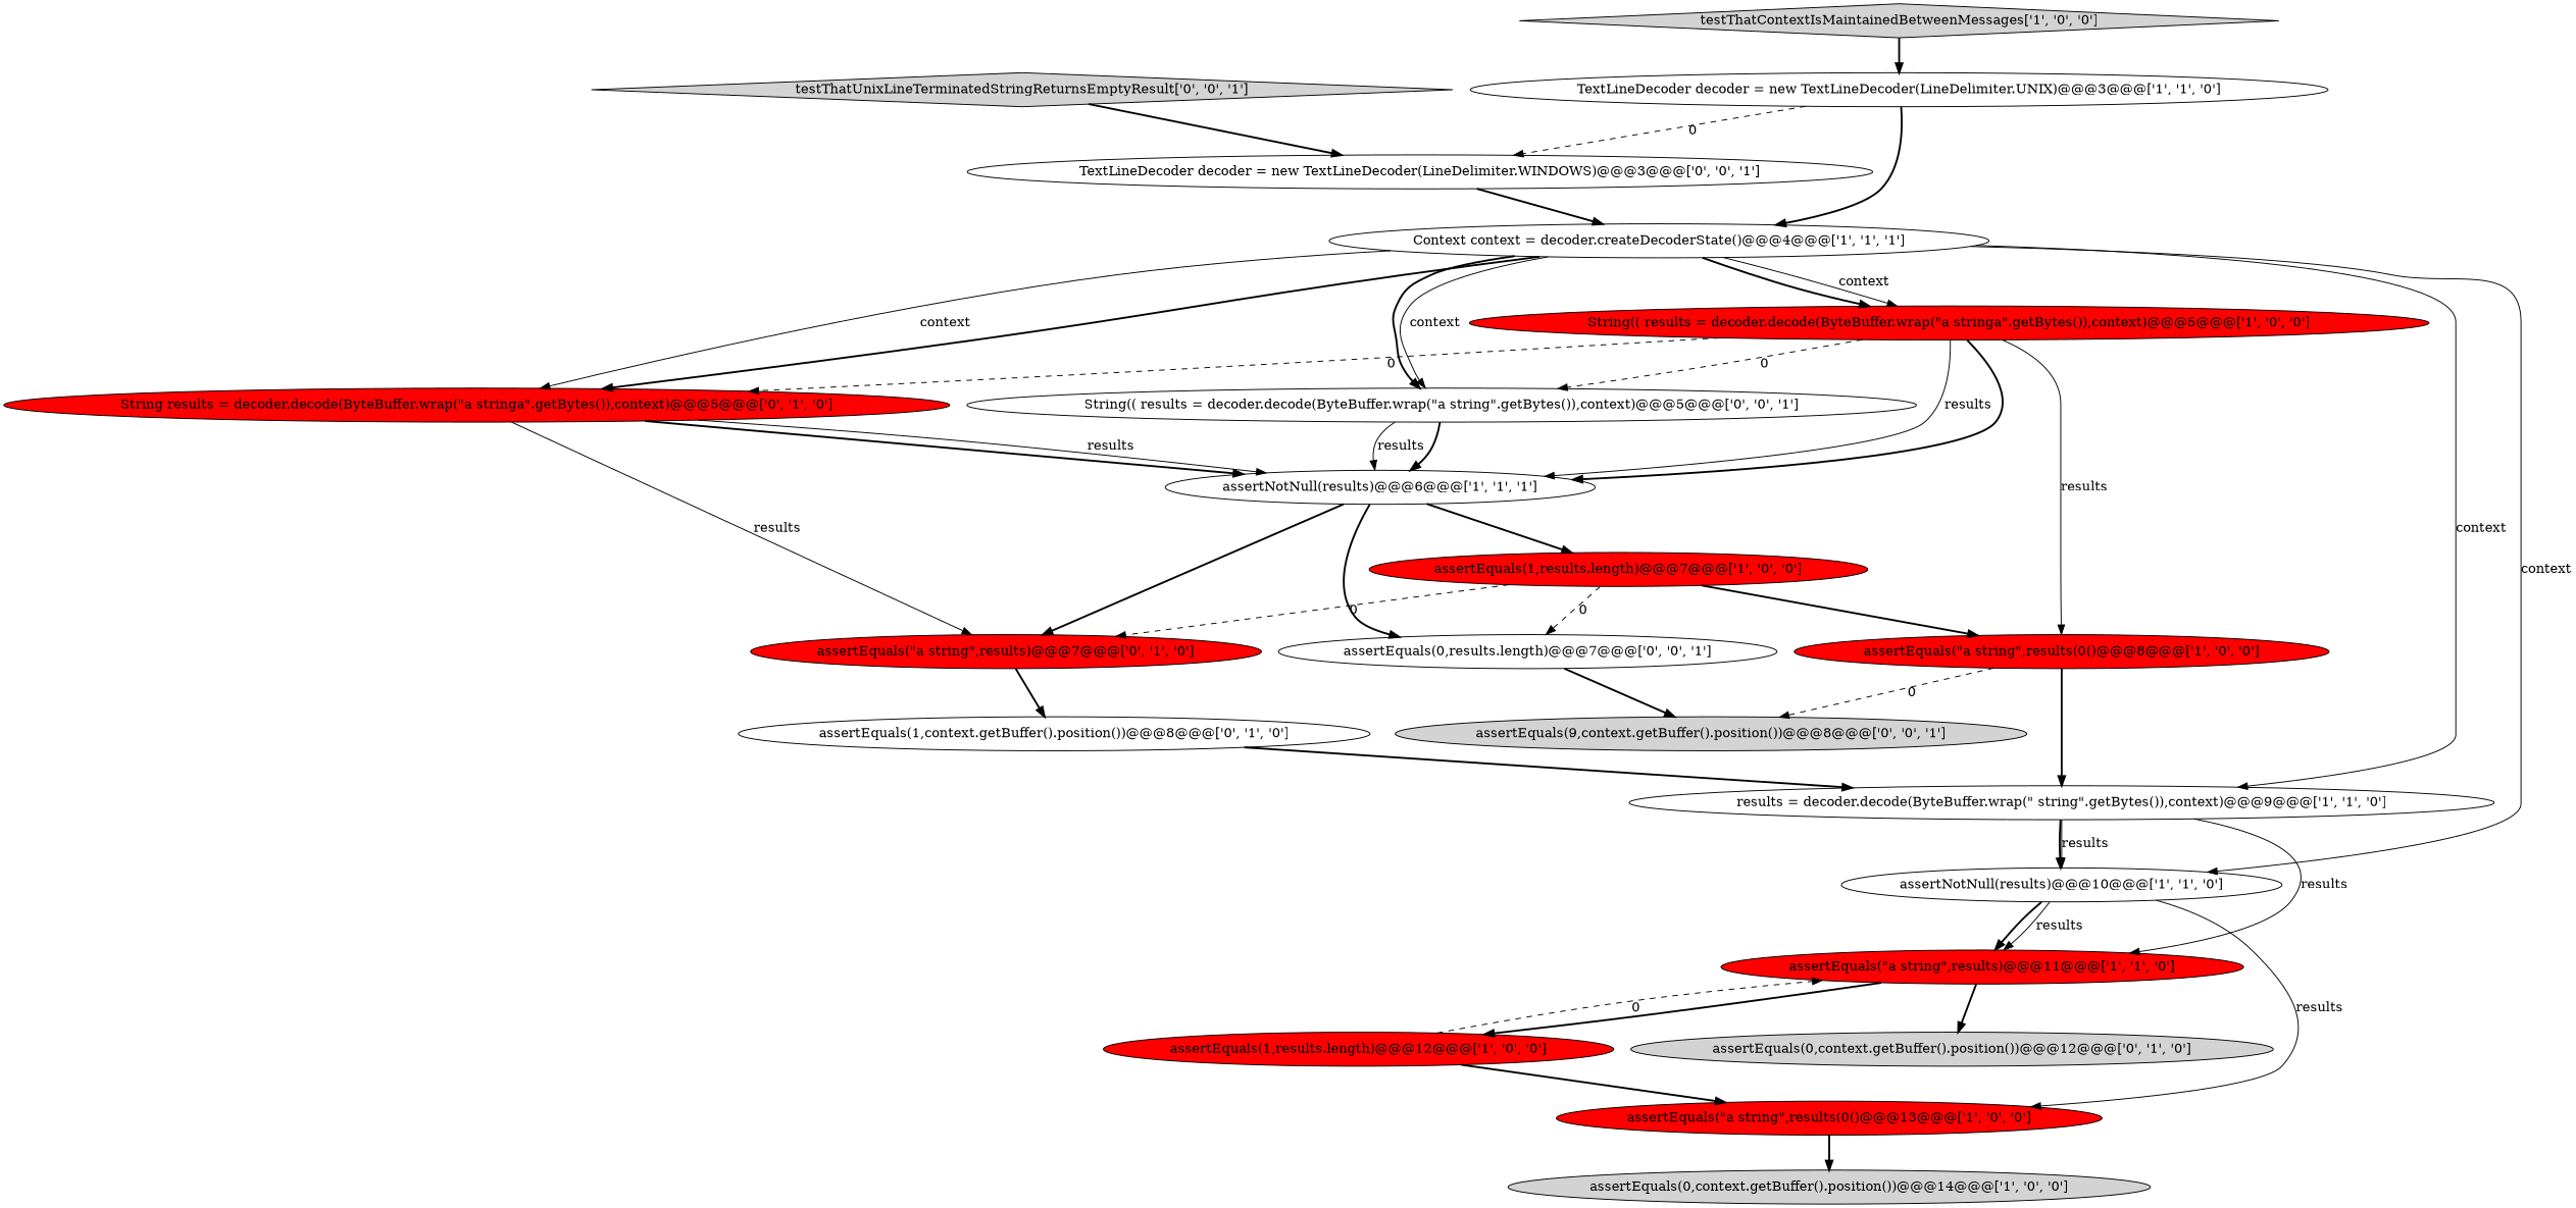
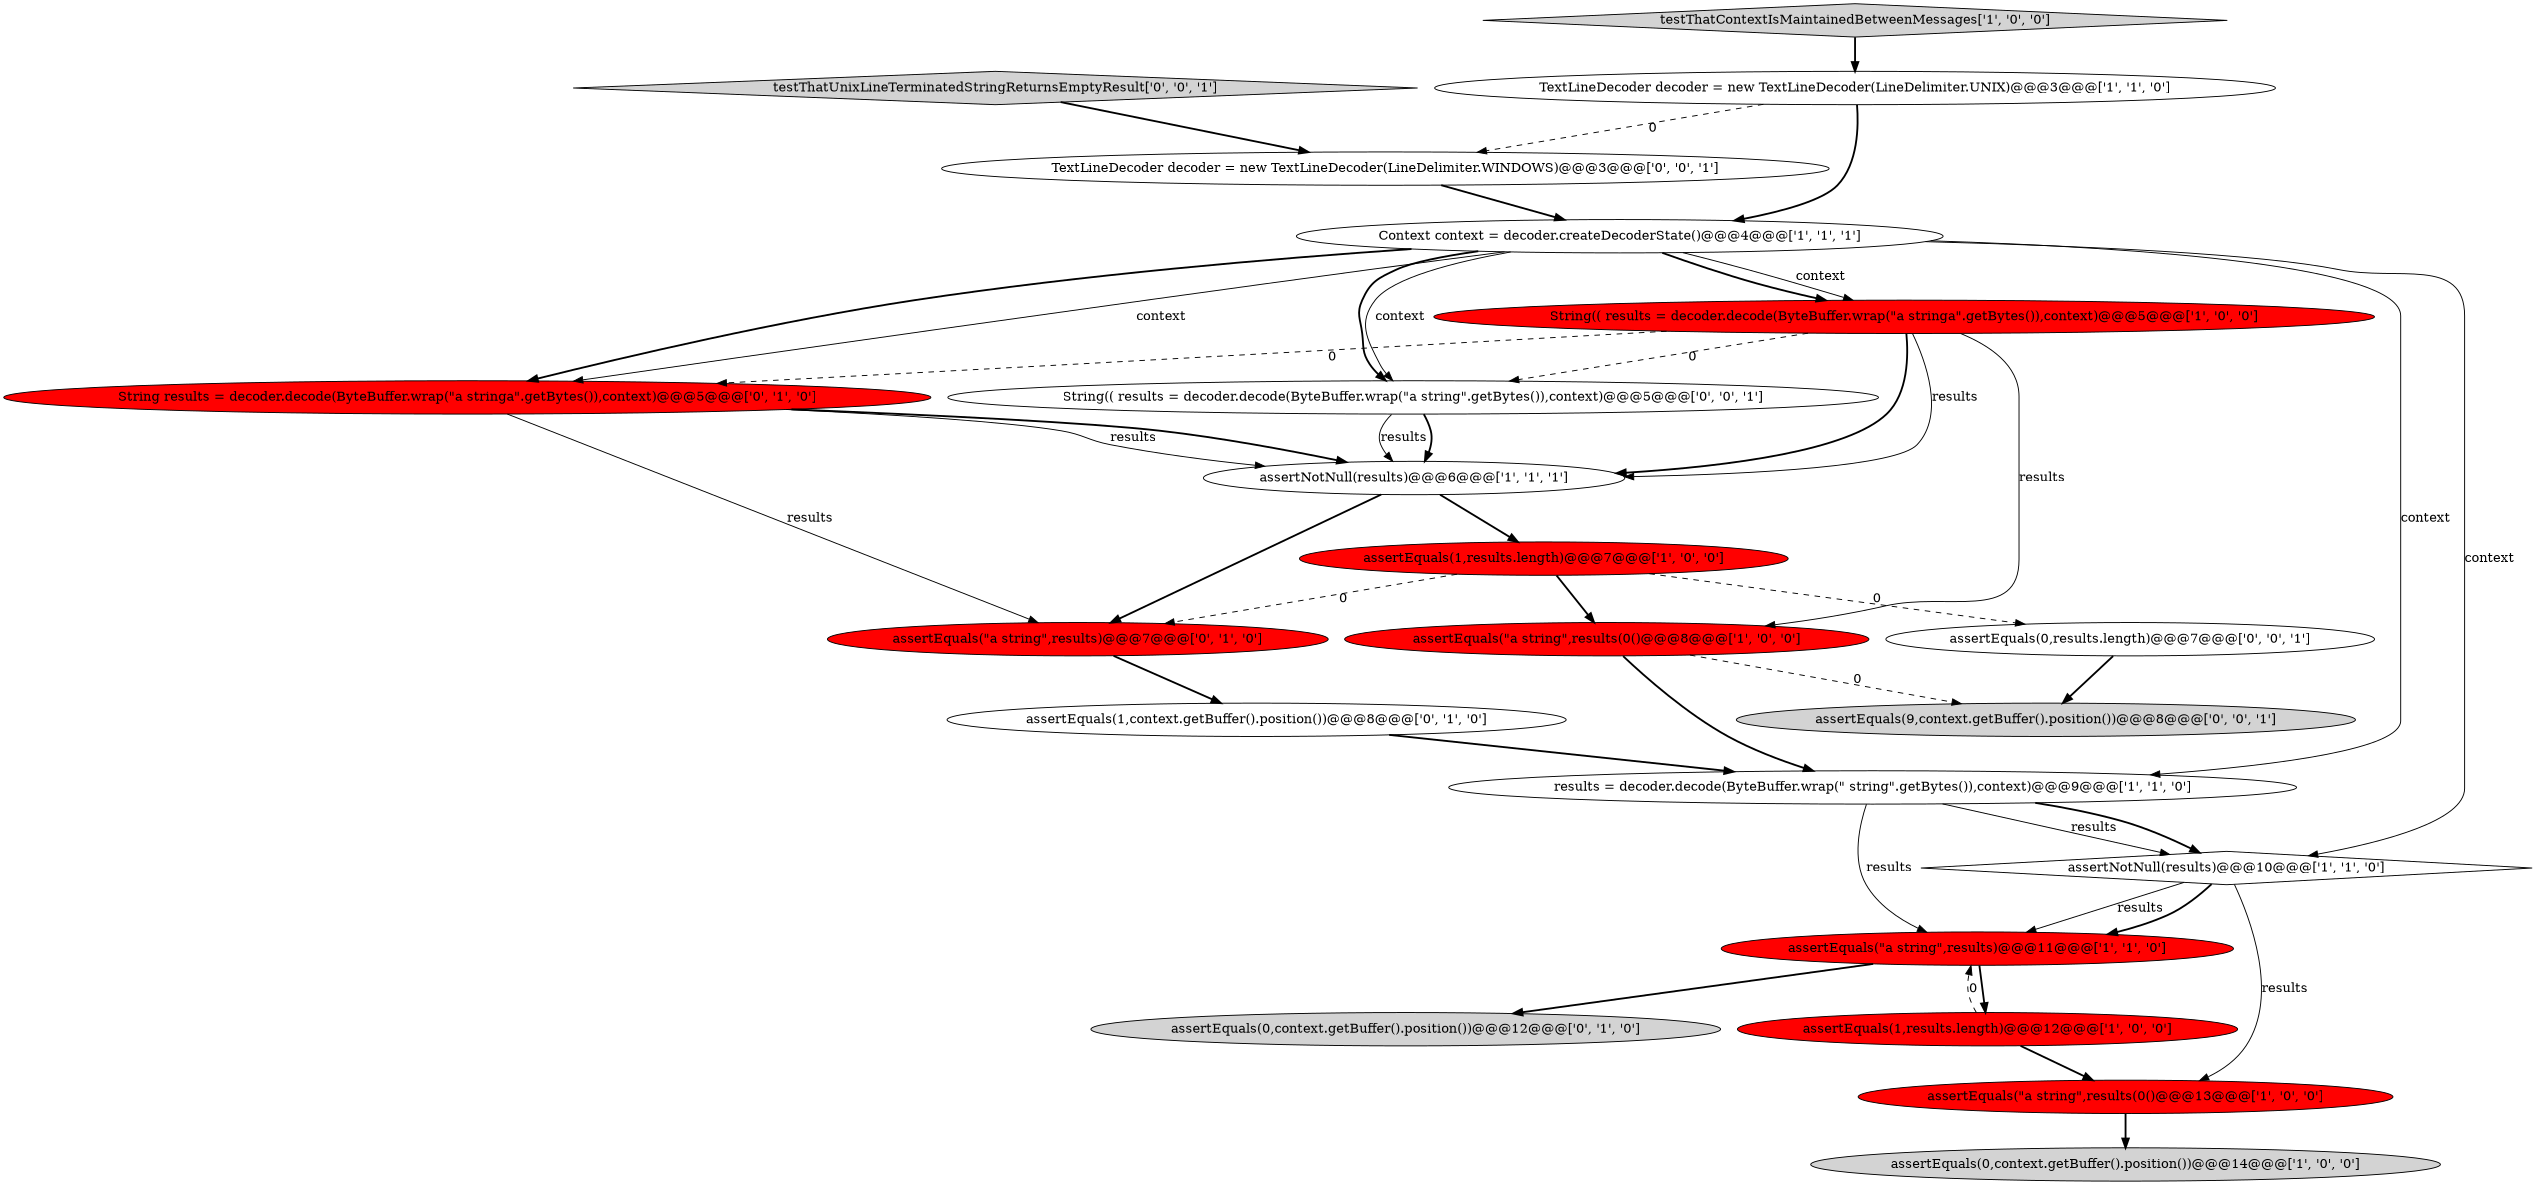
  digraph {
    node [fillcolor=white shape=ellipse style=filled]
    edge [style=bold]
    n1 [fillcolor=red label="String(( results = decoder.decode(ByteBuffer.wrap(\"a stringa\".getBytes()),context)@@@5@@@['1', '0', '0']"]
    n2 [fillcolor=red label="assertEquals(\"a string\",results(0()@@@8@@@['1', '0', '0']"]
    n3 [label="assertNotNull(results)@@@6@@@['1', '1', '1']"]
    n4 [label="String(( results = decoder.decode(ByteBuffer.wrap(\"a string\".getBytes()),context)@@@5@@@['0', '0', '1']"]
    n5 [fillcolor=red label="String results = decoder.decode(ByteBuffer.wrap(\"a stringa\".getBytes()),context)@@@5@@@['0', '1', '0']"]
    n6 [label="results = decoder.decode(ByteBuffer.wrap(\" string\".getBytes()),context)@@@9@@@['1', '1', '0']"]
    n7 [fillcolor=lightgray label="assertEquals(9,context.getBuffer().position())@@@8@@@['0', '0', '1']"]
    n8 [fillcolor=red label="assertEquals(1,results.length)@@@7@@@['1', '0', '0']"]
    n9 [fillcolor=red label="assertEquals(\"a string\",results)@@@7@@@['0', '1', '0']"]
    n10 [label="assertEquals(0,results.length)@@@7@@@['0', '0', '1']"]
    n11 [fillcolor=red label="assertEquals(\"a string\",results)@@@11@@@['1', '1', '0']"]
    n12 [fillcolor=lightgray label="assertEquals(0,context.getBuffer().position())@@@12@@@['0', '1', '0']"]
    n13 [fillcolor=red label="assertEquals(1,results.length)@@@12@@@['1', '0', '0']"]
    n14 [fillcolor=red label="assertEquals(\"a string\",results(0()@@@13@@@['1', '0', '0']"]
    n15 [label="assertEquals(1,context.getBuffer().position())@@@8@@@['0', '1', '0']"]
    n16 [fillcolor=lightgray label="assertEquals(0,context.getBuffer().position())@@@14@@@['1', '0', '0']"]
    n17 [label="Context context = decoder.createDecoderState()@@@4@@@['1', '1', '1']"]
-   n18 [label="assertNotNull(results)@@@10@@@['1', '1', '0']"]
+   n18 [label="assertNotNull(results)@@@10@@@['1', '1', '0']" shape=diamond]
    n19 [fillcolor=lightgray label="testThatUnixLineTerminatedStringReturnsEmptyResult['0', '0', '1']" shape=diamond]
    n20 [label="TextLineDecoder decoder = new TextLineDecoder(LineDelimiter.WINDOWS)@@@3@@@['0', '0', '1']"]
    n21 [label="TextLineDecoder decoder = new TextLineDecoder(LineDelimiter.UNIX)@@@3@@@['1', '1', '0']"]
    n22 [fillcolor=lightgray label="testThatContextIsMaintainedBetweenMessages['1', '0', '0']" shape=diamond]
    n1 -> n2 [label=results style=solid]
    n1 -> n3 [label=results style=solid]
    n1 -> n3
    n1 -> n4 [label=0 style=dashed]
    n1 -> n5 [label=0 style=dashed]
    n2 -> n6
    n2 -> n7 [label=0 style=dashed]
    n3 -> n8
    n3 -> n9
-   n3 -> n10
    n4 -> n3
    n4 -> n3 [label=results style=solid]
    n5 -> n3
    n5 -> n3 [label=results style=solid]
    n5 -> n9 [label=results style=solid]
    n6 -> n11 [label=results style=solid]
    n6 -> n18 [label=results style=solid]
    n6 -> n18
    n8 -> n2
    n8 -> n9 [label=0 style=dashed]
    n8 -> n10 [label=0 style=dashed]
    n9 -> n15
    n10 -> n7
    n11 -> n12
    n11 -> n13
    n13 -> n11 [label=0 style=dashed]
    n13 -> n14
    n14 -> n16
    n15 -> n6
    n17 -> n1
    n17 -> n1 [label=context style=solid]
    n17 -> n4 [label=context style=solid]
    n17 -> n4
    n17 -> n5 [label=context style=solid]
    n17 -> n5
    n17 -> n6 [label=context style=solid]
    n17 -> n18 [label=context style=solid]
    n18 -> n11 [label=results style=solid]
    n18 -> n11
    n18 -> n14 [label=results style=solid]
    n19 -> n20
    n20 -> n17
    n21 -> n17
    n21 -> n20 [label=0 style=dashed]
    n22 -> n21
  }
